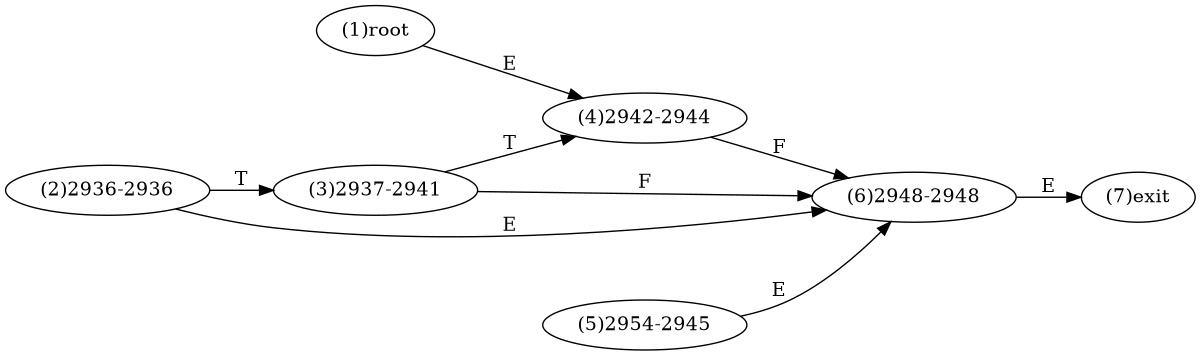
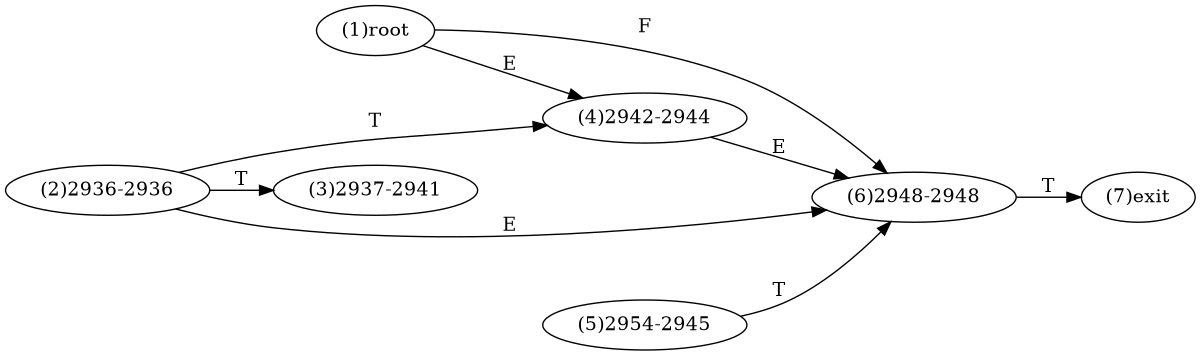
  digraph {
    rankdir=LR
    n1 [label="(1)root"]
    n2 [label="(4)2942-2944"]
    n3 [label="(2)2936-2936"]
    n4 [label="(3)2937-2941"]
    n5 [label="(6)2948-2948"]
    n6 [label="(7)exit"]
    n7 [label="(5)2954-2945"]
    n1 -> n2 [label=E]
-   n2 -> n5 [label=F]
+   n2 -> n5 [label=E]
    n3 -> n4 [label=T]
    n3 -> n5 [label=E]
-   n4 -> n2 [label=T]
-   n4 -> n5 [label=F]
-   n5 -> n6 [label=E]
-   n7 -> n5 [label=E]
+   n3 -> n2 [label=T]
+   n1 -> n5 [label=F]
+   n5 -> n6 [label=T]
+   n7 -> n5 [label=T]
  }
